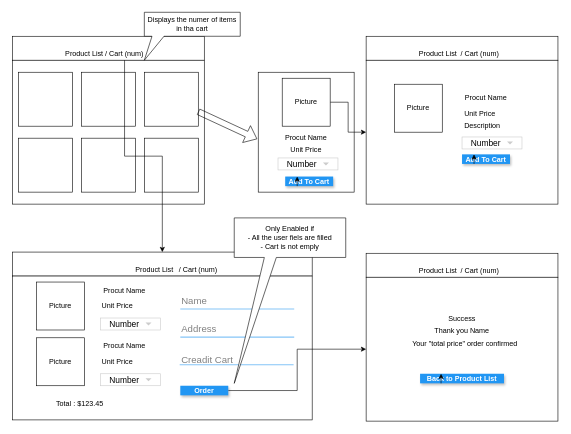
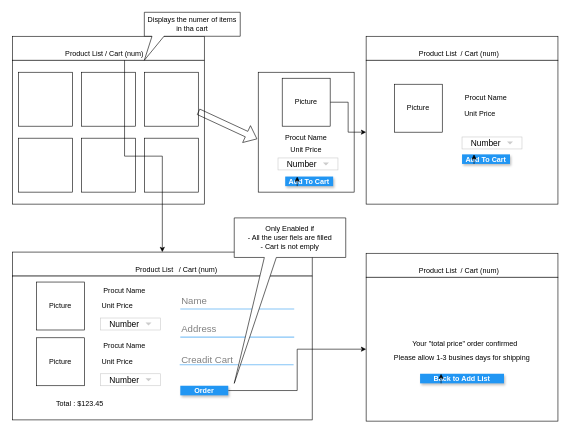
  <mxCell id="0" />
  <mxCell id="1" parent="0" />
  <mxCell id="2" value="" style="rounded=0;whiteSpace=wrap;html=1;" parent="1" vertex="1"><mxGeometry x="20" y="60" width="320" height="40" as="geometry" /></mxCell>
  <mxCell id="3" value="" style="rounded=0;whiteSpace=wrap;html=1;" parent="1" vertex="1"><mxGeometry x="20" y="100" width="320" height="240" as="geometry" /></mxCell>
  <mxCell id="4" value="" style="rounded=0;whiteSpace=wrap;html=1;" parent="1" vertex="1"><mxGeometry x="30" y="120" width="90" height="90" as="geometry" /></mxCell>
  <mxCell id="5" value="" style="rounded=0;whiteSpace=wrap;html=1;" parent="1" vertex="1"><mxGeometry x="135" y="120" width="90" height="90" as="geometry" /></mxCell>
  <mxCell id="6" value="" style="rounded=0;whiteSpace=wrap;html=1;" parent="1" vertex="1"><mxGeometry x="240" y="120" width="90" height="90" as="geometry" /></mxCell>
  <mxCell id="7" value="" style="rounded=0;whiteSpace=wrap;html=1;" parent="1" vertex="1"><mxGeometry x="30" y="230" width="90" height="90" as="geometry" /></mxCell>
  <mxCell id="8" value="" style="rounded=0;whiteSpace=wrap;html=1;" parent="1" vertex="1"><mxGeometry x="135" y="230" width="90" height="90" as="geometry" /></mxCell>
  <mxCell id="9" value="" style="rounded=0;whiteSpace=wrap;html=1;" parent="1" vertex="1"><mxGeometry x="240" y="230" width="90" height="90" as="geometry" /></mxCell>
  <mxCell id="10" value="Product List" style="text;html=1;strokeColor=none;fillColor=none;align=center;verticalAlign=middle;whiteSpace=wrap;rounded=0;" parent="1" vertex="1"><mxGeometry x="100" y="80" width="80" height="20" as="geometry" /></mxCell>
  <mxCell id="11" style="edgeStyle=orthogonalEdgeStyle;rounded=0;orthogonalLoop=1;jettySize=auto;html=1;exitX=0.5;exitY=1;exitDx=0;exitDy=0;entryX=0.5;entryY=0;entryDx=0;entryDy=0;" parent="1" source="12" target="37" edge="1"><mxGeometry relative="1" as="geometry" /></mxCell>
  <mxCell id="12" value="/ Cart (num)" style="text;html=1;strokeColor=none;fillColor=none;align=center;verticalAlign=middle;whiteSpace=wrap;rounded=0;" parent="1" vertex="1"><mxGeometry x="167" y="80" width="80" height="20" as="geometry" /></mxCell>
  <mxCell id="13" value="" style="rounded=0;whiteSpace=wrap;html=1;" parent="1" vertex="1"><mxGeometry x="430" y="120" width="160" height="200" as="geometry" /></mxCell>
  <mxCell id="14" style="edgeStyle=orthogonalEdgeStyle;rounded=0;orthogonalLoop=1;jettySize=auto;html=1;exitX=1;exitY=0.5;exitDx=0;exitDy=0;entryX=0;entryY=0.5;entryDx=0;entryDy=0;" parent="1" source="15" target="24" edge="1"><mxGeometry relative="1" as="geometry" /></mxCell>
  <mxCell id="15" value="Picture" style="whiteSpace=wrap;html=1;aspect=fixed;" parent="1" vertex="1"><mxGeometry x="470" y="130" width="80" height="80" as="geometry" /></mxCell>
  <mxCell id="16" value="Procut Name" style="text;html=1;strokeColor=none;fillColor=none;align=center;verticalAlign=middle;whiteSpace=wrap;rounded=0;" parent="1" vertex="1"><mxGeometry x="470" y="220" width="80" height="20" as="geometry" /></mxCell>
  <mxCell id="17" value="Unit Price" style="text;html=1;strokeColor=none;fillColor=none;align=center;verticalAlign=middle;whiteSpace=wrap;rounded=0;" parent="1" vertex="1"><mxGeometry x="470" y="240" width="80" height="20" as="geometry" /></mxCell>
  <mxCell id="18" value="" style="dashed=0;align=center;fontSize=12;shape=rect;fillColor=#ffffff;strokeColor=#cccccc;" parent="1" vertex="1"><mxGeometry x="463" y="263" width="100" height="20" as="geometry" /></mxCell>
  <mxCell id="19" value="Number" style="text;fontColor=#000000;verticalAlign=middle;spacingLeft=13;fontSize=14;" parent="18" vertex="1"><mxGeometry width="100" height="20" as="geometry" /></mxCell>
  <mxCell id="20" value="" style="dashed=0;html=1;shape=mxgraph.gmdl.triangle;fillColor=#cccccc;strokeColor=none;" parent="18" vertex="1"><mxGeometry x="1" y="0.5" width="10" height="5" relative="1" as="geometry"><mxPoint x="-25" y="-2.5" as="offset" /></mxGeometry></mxCell>
  <mxCell id="21" value="Add To Cart" style="dashed=0;align=center;fontSize=12;shape=rect;fillColor=#2196F3;strokeColor=none;fontStyle=1;shadow=1;fontColor=#ffffff;" parent="1" vertex="1"><mxGeometry x="475" y="294" width="80" height="16" as="geometry" /></mxCell>
  <mxCell id="22" value="" style="shape=flexArrow;endArrow=classic;html=1;entryX=-0.011;entryY=0.557;entryDx=0;entryDy=0;entryPerimeter=0;" parent="1" source="6" target="13" edge="1"><mxGeometry width="50" height="50" relative="1" as="geometry"><mxPoint x="390" y="350" as="sourcePoint" /><mxPoint x="440" y="300" as="targetPoint" /></mxGeometry></mxCell>
  <mxCell id="23" value="" style="rounded=0;whiteSpace=wrap;html=1;" parent="1" vertex="1"><mxGeometry x="610" y="60" width="320" height="40" as="geometry" /></mxCell>
  <mxCell id="24" value="" style="rounded=0;whiteSpace=wrap;html=1;" parent="1" vertex="1"><mxGeometry x="610" y="100" width="320" height="240" as="geometry" /></mxCell>
  <mxCell id="25" value="Product List" style="text;html=1;strokeColor=none;fillColor=none;align=center;verticalAlign=middle;whiteSpace=wrap;rounded=0;" parent="1" vertex="1"><mxGeometry x="690" y="80" width="80" height="20" as="geometry" /></mxCell>
  <mxCell id="26" value="/ Cart (num)" style="text;html=1;strokeColor=none;fillColor=none;align=center;verticalAlign=middle;whiteSpace=wrap;rounded=0;" parent="1" vertex="1"><mxGeometry x="760" y="80" width="80" height="20" as="geometry" /></mxCell>
  <mxCell id="27" style="edgeStyle=orthogonalEdgeStyle;rounded=0;orthogonalLoop=1;jettySize=auto;html=1;exitX=0.25;exitY=1;exitDx=0;exitDy=0;entryX=0.25;entryY=0;entryDx=0;entryDy=0;" parent="1" source="21" target="21" edge="1"><mxGeometry relative="1" as="geometry" /></mxCell>
  <mxCell id="28" value="Picture" style="whiteSpace=wrap;html=1;aspect=fixed;" parent="1" vertex="1"><mxGeometry x="657" y="140" width="80" height="80" as="geometry" /></mxCell>
  <mxCell id="29" value="Procut Name" style="text;html=1;strokeColor=none;fillColor=none;align=center;verticalAlign=middle;whiteSpace=wrap;rounded=0;" parent="1" vertex="1"><mxGeometry x="770" y="153" width="80" height="20" as="geometry" /></mxCell>
  <mxCell id="30" value="Unit Price" style="text;html=1;strokeColor=none;fillColor=none;align=center;verticalAlign=middle;whiteSpace=wrap;rounded=0;" parent="1" vertex="1"><mxGeometry x="760" y="180" width="80" height="20" as="geometry" /></mxCell>
  <mxCell id="31" value="" style="dashed=0;align=center;fontSize=12;shape=rect;fillColor=#ffffff;strokeColor=#cccccc;" parent="1" vertex="1"><mxGeometry x="770" y="228" width="100" height="20" as="geometry" /></mxCell>
  <mxCell id="32" value="Number" style="text;fontColor=#000000;verticalAlign=middle;spacingLeft=13;fontSize=14;" parent="31" vertex="1"><mxGeometry width="100" height="20" as="geometry" /></mxCell>
  <mxCell id="33" value="" style="dashed=0;html=1;shape=mxgraph.gmdl.triangle;fillColor=#cccccc;strokeColor=none;" parent="31" vertex="1"><mxGeometry x="1" y="0.5" width="10" height="5" relative="1" as="geometry"><mxPoint x="-25" y="-2.5" as="offset" /></mxGeometry></mxCell>
  <mxCell id="34" value="Add To Cart" style="dashed=0;align=center;fontSize=12;shape=rect;fillColor=#2196F3;strokeColor=none;fontStyle=1;shadow=1;fontColor=#ffffff;" parent="1" vertex="1"><mxGeometry x="770" y="257" width="80" height="16" as="geometry" /></mxCell>
  <mxCell id="35" style="edgeStyle=orthogonalEdgeStyle;rounded=0;orthogonalLoop=1;jettySize=auto;html=1;exitX=0.25;exitY=1;exitDx=0;exitDy=0;entryX=0.25;entryY=0;entryDx=0;entryDy=0;" parent="1" source="34" target="34" edge="1"><mxGeometry relative="1" as="geometry" /></mxCell>
- <mxCell id="36" value="Description" style="text;html=1;strokeColor=none;fillColor=none;align=center;verticalAlign=middle;whiteSpace=wrap;rounded=0;" parent="1" vertex="1"><mxGeometry x="764" y="200" width="80" height="20" as="geometry" /></mxCell>
  <mxCell id="37" value="" style="rounded=0;whiteSpace=wrap;html=1;" parent="1" vertex="1"><mxGeometry x="20" y="420" width="500" height="40" as="geometry" /></mxCell>
  <mxCell id="38" value="" style="rounded=0;whiteSpace=wrap;html=1;" parent="1" vertex="1"><mxGeometry x="20" y="460" width="500" height="240" as="geometry" /></mxCell>
  <mxCell id="39" value="Product List" style="text;html=1;strokeColor=none;fillColor=none;align=center;verticalAlign=middle;whiteSpace=wrap;rounded=0;" parent="1" vertex="1"><mxGeometry x="217" y="440" width="80" height="20" as="geometry" /></mxCell>
  <mxCell id="40" value="/ Cart (num)" style="text;html=1;strokeColor=none;fillColor=none;align=center;verticalAlign=middle;whiteSpace=wrap;rounded=0;" parent="1" vertex="1"><mxGeometry x="290" y="440" width="80" height="20" as="geometry" /></mxCell>
  <mxCell id="41" value="Picture" style="whiteSpace=wrap;html=1;aspect=fixed;" parent="1" vertex="1"><mxGeometry x="60" y="470" width="80" height="80" as="geometry" /></mxCell>
  <mxCell id="42" value="Procut Name" style="text;html=1;strokeColor=none;fillColor=none;align=center;verticalAlign=middle;whiteSpace=wrap;rounded=0;" parent="1" vertex="1"><mxGeometry x="167" y="474" width="80" height="20" as="geometry" /></mxCell>
  <mxCell id="43" value="Unit Price" style="text;html=1;strokeColor=none;fillColor=none;align=center;verticalAlign=middle;whiteSpace=wrap;rounded=0;" parent="1" vertex="1"><mxGeometry x="155" y="500" width="80" height="20" as="geometry" /></mxCell>
  <mxCell id="44" value="" style="dashed=0;align=center;fontSize=12;shape=rect;fillColor=#ffffff;strokeColor=#cccccc;" parent="1" vertex="1"><mxGeometry x="167" y="530" width="100" height="20" as="geometry" /></mxCell>
  <mxCell id="45" value="Number" style="text;fontColor=#000000;verticalAlign=middle;spacingLeft=13;fontSize=14;" parent="44" vertex="1"><mxGeometry width="100" height="20" as="geometry" /></mxCell>
  <mxCell id="46" value="" style="dashed=0;html=1;shape=mxgraph.gmdl.triangle;fillColor=#cccccc;strokeColor=none;" parent="44" vertex="1"><mxGeometry x="1" y="0.5" width="10" height="5" relative="1" as="geometry"><mxPoint x="-25" y="-2.5" as="offset" /></mxGeometry></mxCell>
  <mxCell id="47" style="edgeStyle=orthogonalEdgeStyle;rounded=0;orthogonalLoop=1;jettySize=auto;html=1;exitX=1;exitY=0.5;exitDx=0;exitDy=0;" parent="1" source="48" target="63" edge="1"><mxGeometry relative="1" as="geometry" /></mxCell>
  <mxCell id="48" value="Order" style="dashed=0;align=center;fontSize=12;shape=rect;fillColor=#2196F3;strokeColor=none;fontStyle=1;shadow=1;fontColor=#ffffff;" parent="1" vertex="1"><mxGeometry x="300" y="643" width="80" height="16" as="geometry" /></mxCell>
  <mxCell id="49" value="Picture" style="whiteSpace=wrap;html=1;aspect=fixed;" parent="1" vertex="1"><mxGeometry x="60" y="563" width="80" height="80" as="geometry" /></mxCell>
  <mxCell id="50" value="Procut Name" style="text;html=1;strokeColor=none;fillColor=none;align=center;verticalAlign=middle;whiteSpace=wrap;rounded=0;" parent="1" vertex="1"><mxGeometry x="167" y="567" width="80" height="20" as="geometry" /></mxCell>
  <mxCell id="51" value="Unit Price" style="text;html=1;strokeColor=none;fillColor=none;align=center;verticalAlign=middle;whiteSpace=wrap;rounded=0;" parent="1" vertex="1"><mxGeometry x="155" y="593" width="80" height="20" as="geometry" /></mxCell>
  <mxCell id="52" value="" style="dashed=0;align=center;fontSize=12;shape=rect;fillColor=#ffffff;strokeColor=#cccccc;" parent="1" vertex="1"><mxGeometry x="167" y="623" width="100" height="20" as="geometry" /></mxCell>
  <mxCell id="53" value="Number" style="text;fontColor=#000000;verticalAlign=middle;spacingLeft=13;fontSize=14;" parent="52" vertex="1"><mxGeometry width="100" height="20" as="geometry" /></mxCell>
  <mxCell id="54" value="" style="dashed=0;html=1;shape=mxgraph.gmdl.triangle;fillColor=#cccccc;strokeColor=none;" parent="52" vertex="1"><mxGeometry x="1" y="0.5" width="10" height="5" relative="1" as="geometry"><mxPoint x="-25" y="-2.5" as="offset" /></mxGeometry></mxCell>
  <mxCell id="55" value="Total : $123.45" style="text;html=1;strokeColor=none;fillColor=none;align=center;verticalAlign=middle;whiteSpace=wrap;rounded=0;" parent="1" vertex="1"><mxGeometry x="60" y="663" width="145" height="20" as="geometry" /></mxCell>
  <mxCell id="56" value="Name" style="text;fontColor=#808080;fontSize=16;verticalAlign=middle;strokeColor=none;fillColor=none;opacity=50;" parent="1" vertex="1"><mxGeometry x="300" y="485" width="180" height="30" as="geometry" /></mxCell>
  <mxCell id="57" value="" style="dashed=0;shape=line;strokeWidth=2;noLabel=1;strokeColor=#0C8CF2;opacity=50;" parent="1" vertex="1"><mxGeometry x="300" y="510" width="190" height="10" as="geometry" /></mxCell>
  <mxCell id="58" value="Address" style="text;fontColor=#808080;fontSize=16;verticalAlign=middle;strokeColor=none;fillColor=none;opacity=50;" parent="1" vertex="1"><mxGeometry x="300" y="532" width="180" height="30" as="geometry" /></mxCell>
  <mxCell id="59" value="" style="dashed=0;shape=line;strokeWidth=2;noLabel=1;strokeColor=#0C8CF2;opacity=50;" parent="1" vertex="1"><mxGeometry x="300" y="557" width="190" height="10" as="geometry" /></mxCell>
  <mxCell id="60" value="Creadit Cart" style="text;fontColor=#808080;fontSize=16;verticalAlign=middle;strokeColor=none;fillColor=none;opacity=50;" parent="1" vertex="1"><mxGeometry x="300" y="583" width="180" height="30" as="geometry" /></mxCell>
  <mxCell id="61" value="" style="dashed=0;shape=line;strokeWidth=2;noLabel=1;strokeColor=#0C8CF2;opacity=50;" parent="1" vertex="1"><mxGeometry x="299" y="603" width="190" height="10" as="geometry" /></mxCell>
  <mxCell id="62" value="" style="rounded=0;whiteSpace=wrap;html=1;" parent="1" vertex="1"><mxGeometry x="610" y="422" width="320" height="40" as="geometry" /></mxCell>
  <mxCell id="63" value="" style="rounded=0;whiteSpace=wrap;html=1;" parent="1" vertex="1"><mxGeometry x="610" y="462" width="320" height="240" as="geometry" /></mxCell>
  <mxCell id="64" value="Product List" style="text;html=1;strokeColor=none;fillColor=none;align=center;verticalAlign=middle;whiteSpace=wrap;rounded=0;" parent="1" vertex="1"><mxGeometry x="690" y="442" width="80" height="20" as="geometry" /></mxCell>
  <mxCell id="65" value="/ Cart (num)" style="text;html=1;strokeColor=none;fillColor=none;align=center;verticalAlign=middle;whiteSpace=wrap;rounded=0;" parent="1" vertex="1"><mxGeometry x="760" y="442" width="80" height="20" as="geometry" /></mxCell>
- <mxCell id="66" value="Success" style="text;html=1;strokeColor=none;fillColor=none;align=center;verticalAlign=middle;whiteSpace=wrap;rounded=0;" parent="1" vertex="1"><mxGeometry x="730" y="522" width="80" height="20" as="geometry" /></mxCell>
- <mxCell id="67" value="Thank you Name" style="text;html=1;strokeColor=none;fillColor=none;align=center;verticalAlign=middle;whiteSpace=wrap;rounded=0;" parent="1" vertex="1"><mxGeometry x="700" y="542" width="140" height="20" as="geometry" /></mxCell>
- <mxCell id="68" value="Back to Product List" style="dashed=0;align=center;fontSize=12;shape=rect;fillColor=#2196F3;strokeColor=none;fontStyle=1;shadow=1;fontColor=#ffffff;" parent="1" vertex="1"><mxGeometry x="700" y="623" width="140" height="16" as="geometry" /></mxCell>
+ <mxCell id="68" value="Back to Add List" style="dashed=0;align=center;fontSize=12;shape=rect;fillColor=#2196F3;strokeColor=none;fontStyle=1;shadow=1;fontColor=#ffffff;" parent="1" vertex="1"><mxGeometry x="700" y="623" width="140" height="16" as="geometry" /></mxCell>
  <mxCell id="69" style="edgeStyle=orthogonalEdgeStyle;rounded=0;orthogonalLoop=1;jettySize=auto;html=1;exitX=0.25;exitY=1;exitDx=0;exitDy=0;entryX=0.25;entryY=0;entryDx=0;entryDy=0;" parent="1" source="68" target="68" edge="1"><mxGeometry relative="1" as="geometry" /></mxCell>
  <mxCell id="70" value="Your &quot;total price&quot; order confirmed" style="text;html=1;strokeColor=none;fillColor=none;align=center;verticalAlign=middle;whiteSpace=wrap;rounded=0;" parent="1" vertex="1"><mxGeometry x="680" y="563" width="190" height="20" as="geometry" /></mxCell>
+ <mxCell id="71" value="Please allow 1-3 busines days for shipping" style="text;html=1;strokeColor=none;fillColor=none;align=center;verticalAlign=middle;whiteSpace=wrap;rounded=0;" parent="1" vertex="1"><mxGeometry x="650" y="587" width="240" height="20" as="geometry" /></mxCell>
  <mxCell id="72" value="Displays the numer of items in tha cart" style="shape=callout;whiteSpace=wrap;html=1;perimeter=calloutPerimeter;position2=0;size=40;position=0.08;" vertex="1" parent="1"><mxGeometry x="240" width="160" height="80" as="geometry" y="20" /></mxCell>
  <mxCell id="73" value="Only Enabled if&lt;br&gt;- All the user fiels are filled&lt;br&gt;- Cart is not emply" style="shape=callout;whiteSpace=wrap;html=1;perimeter=calloutPerimeter;position2=0;size=210;position=0.27;" vertex="1" parent="1"><mxGeometry x="390" y="363" width="186" height="276" as="geometry" /></mxCell>
